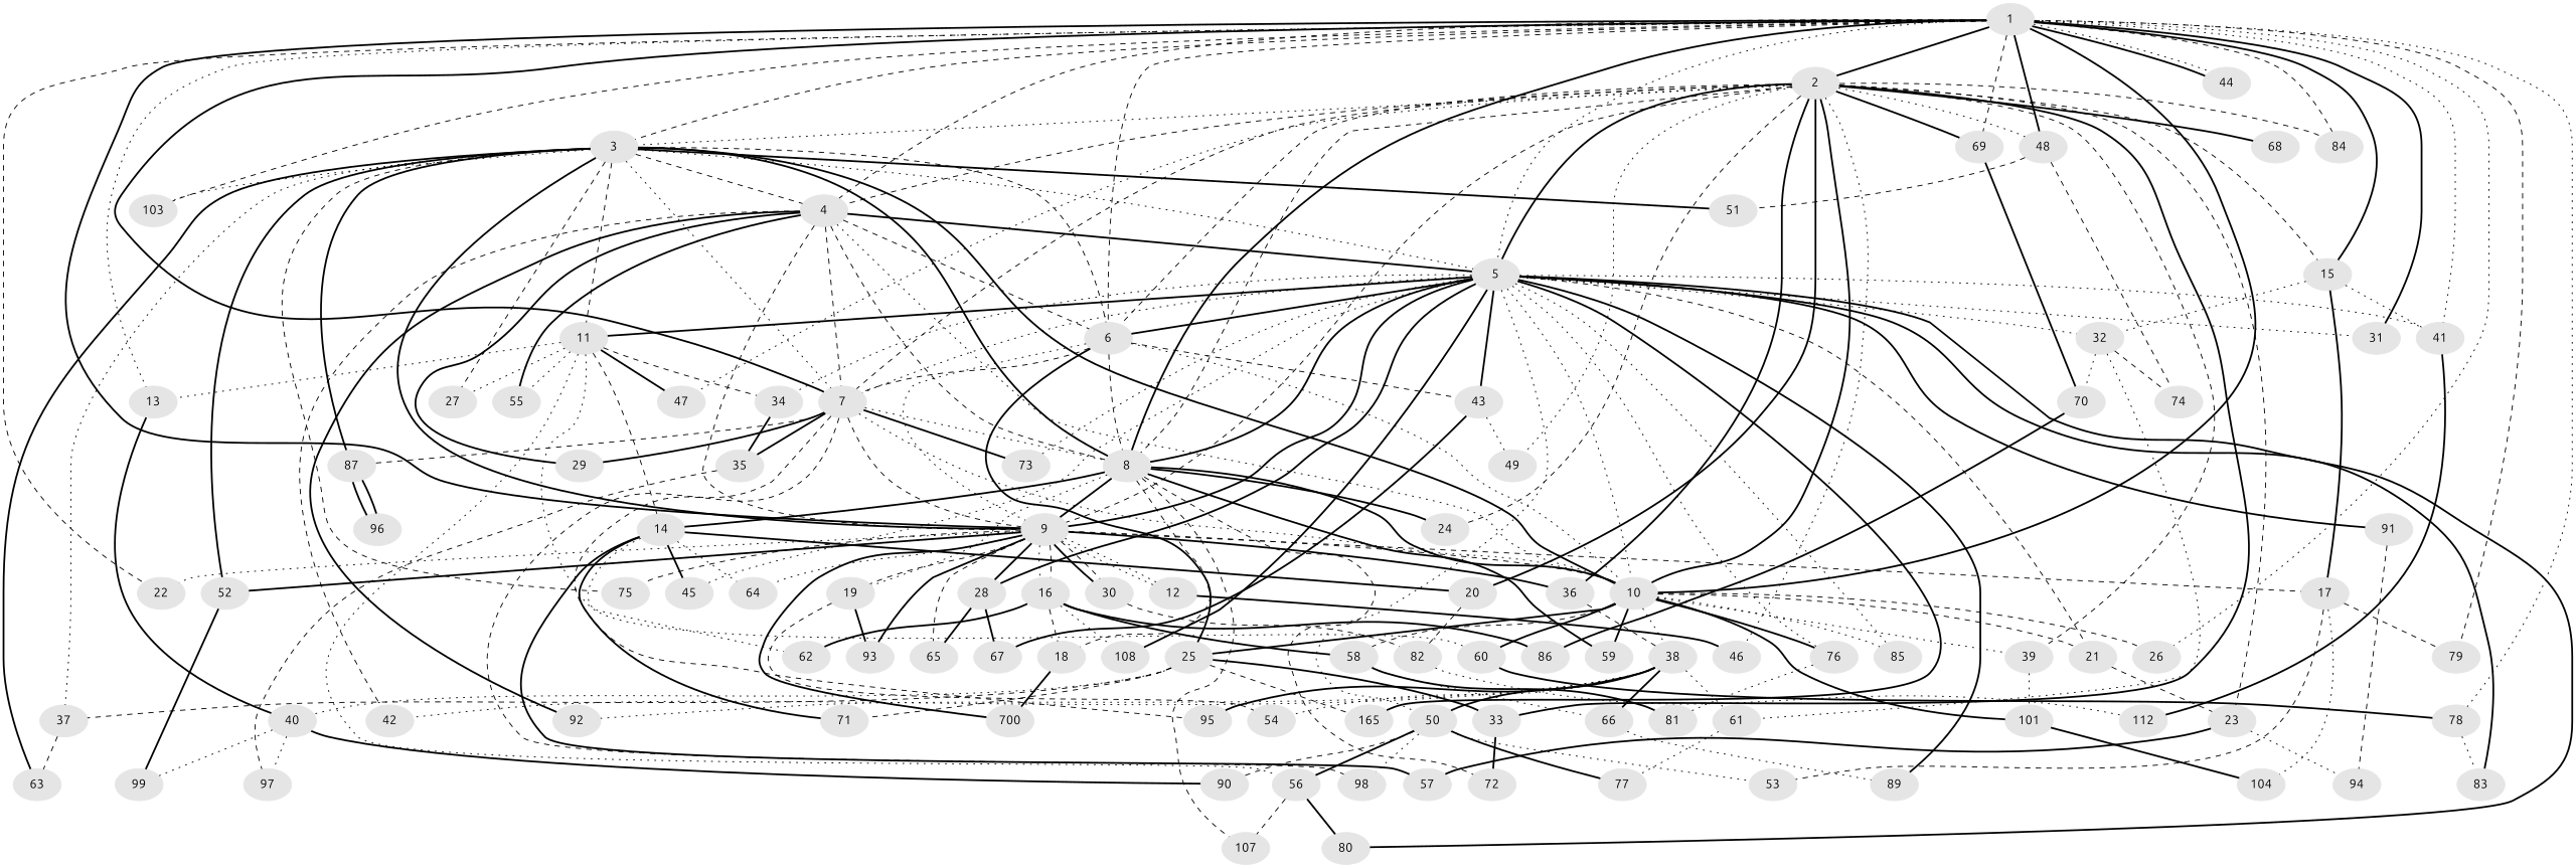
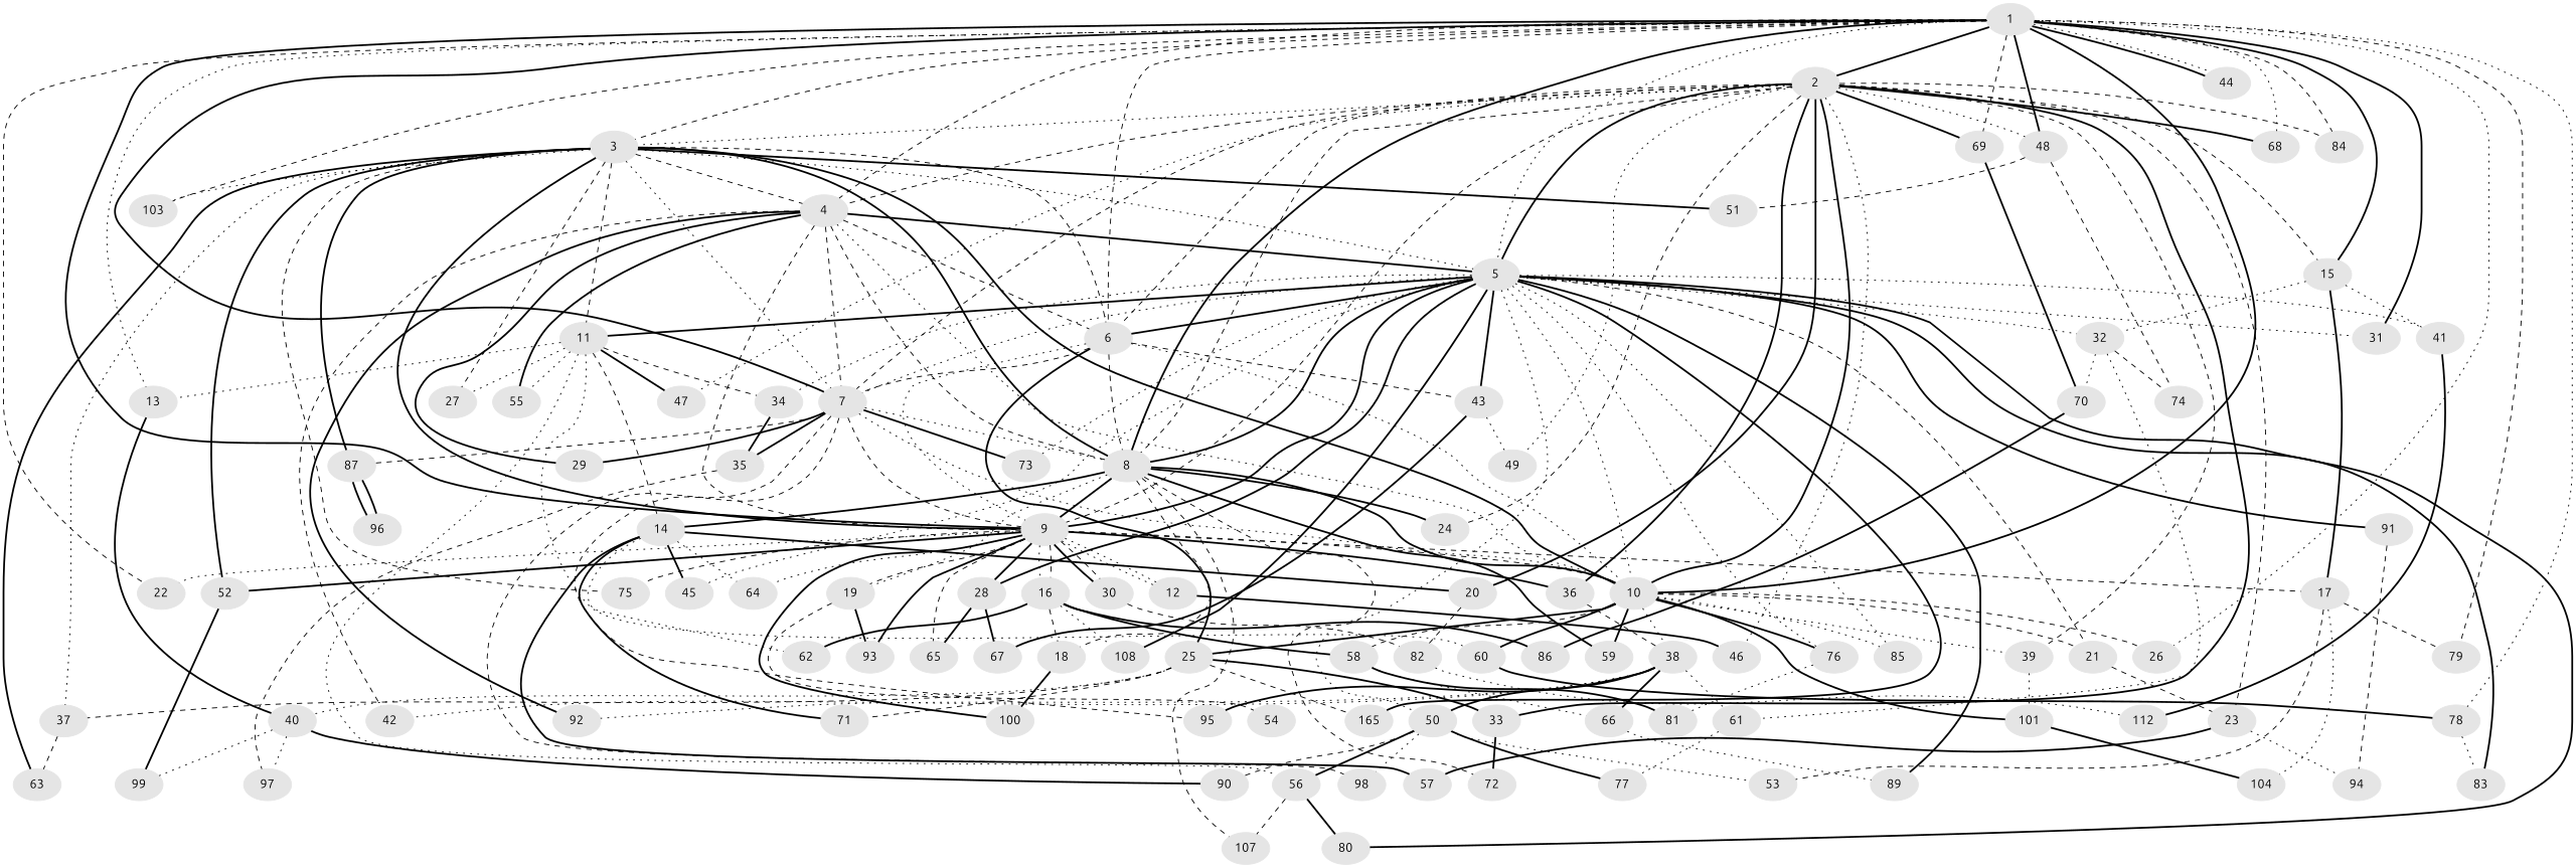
  graph {
    fontname=Ubuntu
    node [color=gray90 fontname=Ubuntu style=filled]
    edge [fontname=Ubuntu style=bold]
    1
    2
    3
    4
    5
    6
    7
    8
    9
    10
    13
    15
    22
    26
    31
    44
    48
    68
    69
    78
    79
    84
    103
    20
    23
    24
    33
    36
    39
    46
    47
    49
    11
    27
    37
    51
    52
    63
    75
    87
    29
    42
    55
    92
    21
    28
    32
    34
    41
    43
    45
    50
    73
    76
    80
    83
    85
    89
    91
    n60 [label=165]
    108
    25
    35
    95
    98
    14
    18
    19
    59
    72
    107
    12
    16
    17
    30
    64
    65
    93
-   100 [label=700]
+   100
    38
    58
    60
    101
    40
    74
    70
    82
    57
    94
    56
    99
    96
    67
    61
    n95 [label=112]
    53
    90
    77
    81
    71
    97
    62
    54
    86
    104
    66
    1 -- 2
    1 -- 3 [style=dashed]
    1 -- 4 [style=dashed]
    1 -- 5 [style=dotted]
    1 -- 6 [style=dashed]
    1 -- 7
    1 -- 8
    1 -- 9
    1 -- 10
    1 -- 13 [style=dotted]
    1 -- 15
    1 -- 22 [style=dashed]
    1 -- 26 [style=dotted]
    1 -- 31
    1 -- 44
    1 -- 44 [style=dotted]
    1 -- 48
-   1 -- 41 [style=dotted]
+   1 -- 68 [style=dotted]
    1 -- 69 [style=dashed]
    1 -- 78 [style=dotted]
    1 -- 79 [style=dashed]
    1 -- 84 [style=dashed]
    1 -- 103 [style=dashed]
    2 -- 3 [style=dotted]
    2 -- 4 [style=dashed]
    2 -- 5
    2 -- 6 [style=dashed]
    2 -- 7 [style=dashed]
    2 -- 8 [style=dashed]
    2 -- 9 [style=dashed]
    2 -- 10
    2 -- 15 [style=dashed]
    2 -- 48 [style=dotted]
    2 -- 68
    2 -- 69
    2 -- 84 [style=dashed]
    2 -- 20
    2 -- 23 [style=dashed]
    2 -- 24 [style=dashed]
    2 -- 33
    2 -- 36
    2 -- 39 [style=dashed]
    2 -- 46 [style=dotted]
    2 -- 47 [style=dotted]
    2 -- 49 [style=dotted]
    3 -- 4 [style=dashed]
    3 -- 5 [style=dotted]
    3 -- 6 [style=dashed]
    3 -- 7 [style=dotted]
    3 -- 8
    3 -- 9
    3 -- 10
    3 -- 103 [style=dotted]
    3 -- 11 [style=dashed]
    3 -- 27 [style=dashed]
    3 -- 37 [style=dotted]
    3 -- 51
    3 -- 52
    3 -- 63
    3 -- 75 [style=dashed]
    3 -- 87
    4 -- 5
    4 -- 6 [style=dashed]
    4 -- 7 [style=dashed]
    4 -- 8 [style=dashed]
    4 -- 9 [style=dashed]
    4 -- 10 [style=dotted]
    4 -- 29
    4 -- 42 [style=dashed]
    4 -- 55
    4 -- 92
    5 -- 6
    5 -- 7 [style=dotted]
    5 -- 8
    5 -- 9
    5 -- 10 [style=dotted]
    5 -- 31 [style=dotted]
    5 -- 11
    5 -- 21 [style=dashed]
    5 -- 28
    5 -- 32 [style=dotted]
    5 -- 34 [style=dotted]
    5 -- 41 [style=dotted]
    5 -- 43
    5 -- 45 [style=dotted]
    5 -- 50 [style=dotted]
    5 -- 73 [style=dotted]
    5 -- 76 [style=dotted]
    5 -- 80
    5 -- 83
    5 -- 85 [style=dotted]
    5 -- 89
    5 -- 91
    5 -- n60
    5 -- 108
    6 -- 7 [style=dashed]
    6 -- 8 [style=dashed]
    6 -- 9 [style=dotted]
    6 -- 10 [style=dotted]
    6 -- 43 [style=dashed]
    6 -- 25
    7 -- 8 [style=dotted]
    7 -- 9 [style=dashed]
    7 -- 10 [style=dotted]
    7 -- 87 [style=dashed]
    7 -- 29
    7 -- 73
    7 -- 35
    7 -- 95 [style=dashed]
    7 -- 98 [style=dashed]
    8 -- 9
    8 -- 10
    8 -- 24
    8 -- 14
    8 -- 18 [style=dashed]
    8 -- 19 [style=dotted]
    8 -- 59
    8 -- 72 [style=dashed]
    8 -- 107 [style=dashed]
    9 -- 10 [style=dashed]
    9 -- 22 [style=dotted]
    9 -- 36
    9 -- 52
    9 -- 75 [style=dashed]
    9 -- 28
    9 -- 19 [style=dashed]
    9 -- 12 [style=dotted]
    9 -- 12 [style=dotted]
    9 -- 16 [style=dotted]
    9 -- 16 [style=dashed]
    9 -- 17 [style=dashed]
    9 -- 30
    9 -- 30 [style=dashed]
    9 -- 64 [style=dotted]
    9 -- 65 [style=dashed]
    9 -- 93
    9 -- 100
    10 -- 26 [style=dashed]
    10 -- 39 [style=dotted]
    10 -- 21 [style=dashed]
    10 -- 76
    10 -- 85 [style=dotted]
    10 -- 25
    10 -- 59
    10 -- 38 [style=dotted]
    10 -- 58 [style=dashed]
    10 -- 60
    10 -- 101
    13 -- 40
    15 -- 32 [style=dotted]
    15 -- 41 [style=dotted]
    15 -- 17
    48 -- 51 [style=dashed]
    48 -- 74 [style=dashed]
    69 -- 70
    78 -- 83 [style=dotted]
    20 -- 82 [style=dashed]
    23 -- 57
    23 -- 94 [style=dotted]
    33 -- 72
    36 -- 38 [style=dashed]
    39 -- 101 [style=dotted]
    11 -- 13 [style=dotted]
    11 -- 47
    11 -- 27 [style=dotted]
    11 -- 55 [style=dotted]
    11 -- 34 [style=dashed]
    11 -- 14 [style=dashed]
    11 -- 60 [style=dotted]
    11 -- 56 [style=dotted]
    37 -- 63 [style=dashed]
    52 -- 99
    87 -- 96
    87 -- 96
    21 -- 23 [style=dashed]
    28 -- 65
    28 -- 67
    32 -- 74 [style=dashed]
    32 -- 70 [style=dotted]
    32 -- 61 [style=dotted]
    34 -- 35
    41 -- n95
    43 -- 49 [style=dotted]
    43 -- 67
    50 -- 98 [style=dotted]
    50 -- 56
    50 -- 53 [style=dotted]
    50 -- 90 [style=dashed]
    50 -- 77
    76 -- 81 [style=dotted]
    91 -- 94 [style=dashed]
    25 -- 33
    25 -- 37 [style=dashed]
    25 -- n60 [style=dashed]
    25 -- 40 [style=dotted]
    25 -- 71 [style=dashed]
    35 -- 97 [style=dashed]
    14 -- 20
    14 -- 45
    14 -- 64 [style=dotted]
    14 -- 57
    14 -- 71
    14 -- 62 [style=dotted]
    18 -- 100
    19 -- 93
    19 -- 54 [style=dashed]
    12 -- 46
    16 -- 108 [style=dotted]
    16 -- 18 [style=dashed]
    16 -- 58
    16 -- 62
    16 -- 86
    17 -- 79 [style=dashed]
    17 -- 53 [style=dashed]
    17 -- 104 [style=dotted]
    30 -- 82 [style=dashed]
    38 -- 42 [style=dotted]
    38 -- 92 [style=dotted]
    38 -- 50
    38 -- 95
    38 -- 61 [style=dotted]
-   38 -- 54 [style=dotted]
    38 -- 66
    58 -- 81
    58 -- 66 [style=dotted]
    60 -- 78
    101 -- 104
    40 -- 99 [style=dotted]
    40 -- 90
    40 -- 97 [style=dotted]
    70 -- 86
    82 -- n95 [style=dotted]
    56 -- 80
    56 -- 107 [style=dashed]
    61 -- 77 [style=dotted]
    66 -- 89 [style=dotted]
  }
